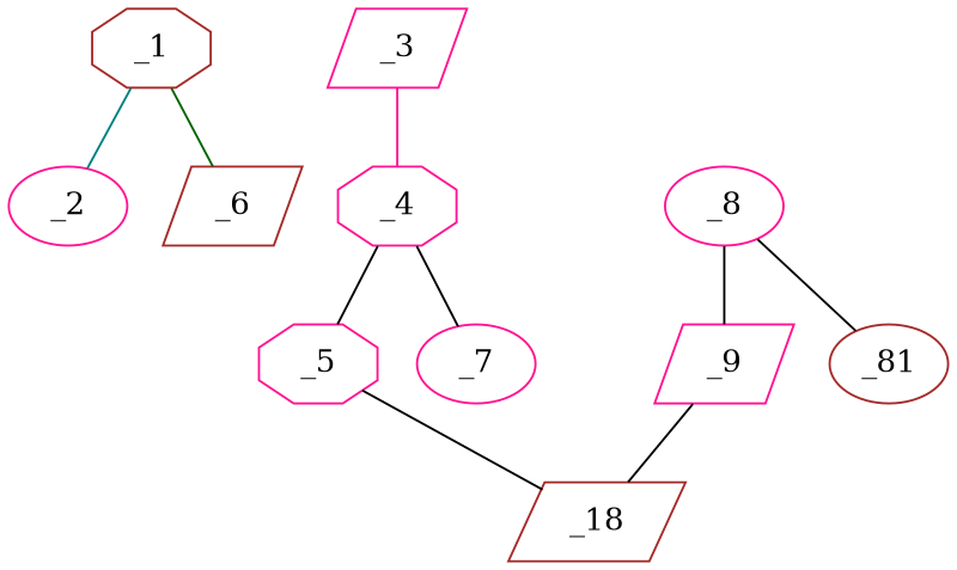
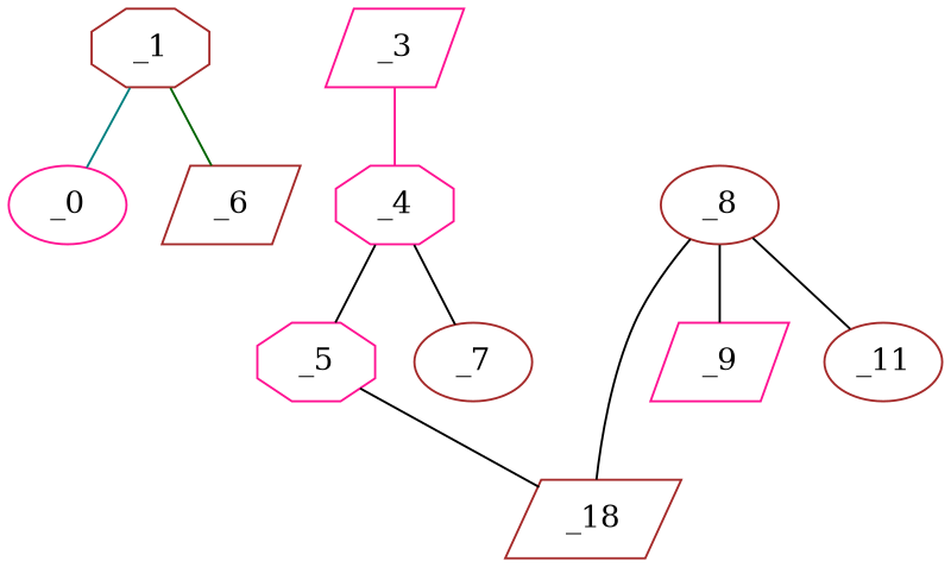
  graph {
    node [charge=0 chem=1 color=deeppink shape=ellipse symbol="C  " x=6.3301 y=1]
    edge [color=black valence=1]
    _1 [color=brown shape=octagon]
-   _2 [y=0]
+   _2 [y=0 label=_0]
    _6 [color=brown shape=parallelogram x=5.4641 y=1.5]
    _3 [shape=parallelogram x=5.4641 y=-0.5]
    _4 [shape=octagon x=4.5981 y=0]
    _5 [shape=octagon x=4.5981]
-   _7 [x=3.7321 y=-0.5]
+   _7 [color=brown x=3.7321 y=-0.5]
    n8 [chem=4 color=brown label=_18 shape=parallelogram symbol="N  " x=3.7321 y=1.5]
-   _8 [x=2.866 y=0]
+   _8 [color=brown x=2.866 y=0]
    _9 [chem=4 shape=parallelogram symbol="N  " x=2.866]
-   _11 [chem=2 color=brown symbol="O  " x=2 y=-0.5 label=_81]
+   _11 [chem=2 color=brown symbol="O  " x=2 y=-0.5]
    _1 -- _2 [color=teal]
    _1 -- _6 [color=darkgreen valence=2]
    _3 -- _4 [color=deeppink]
    _4 -- _5 [valence=2]
    _4 -- _7
    _5 -- n8
    _8 -- _9
    _8 -- _11
-   _9 -- n8 [valence=2]
+   _8 -- n8 [valence=2]
  }
